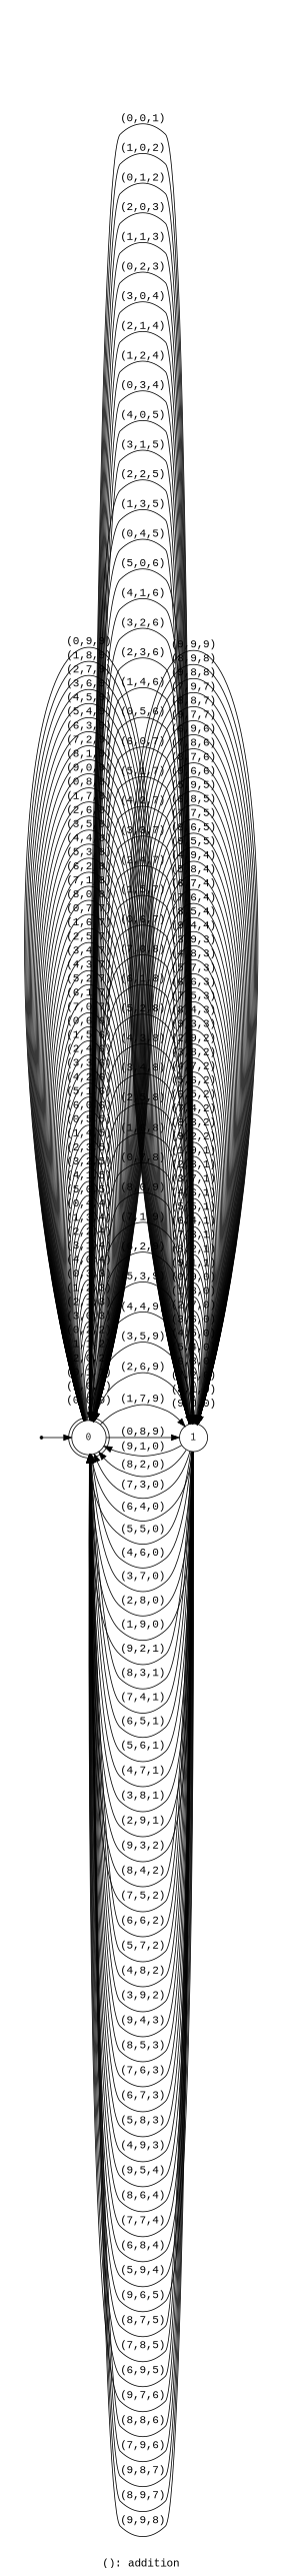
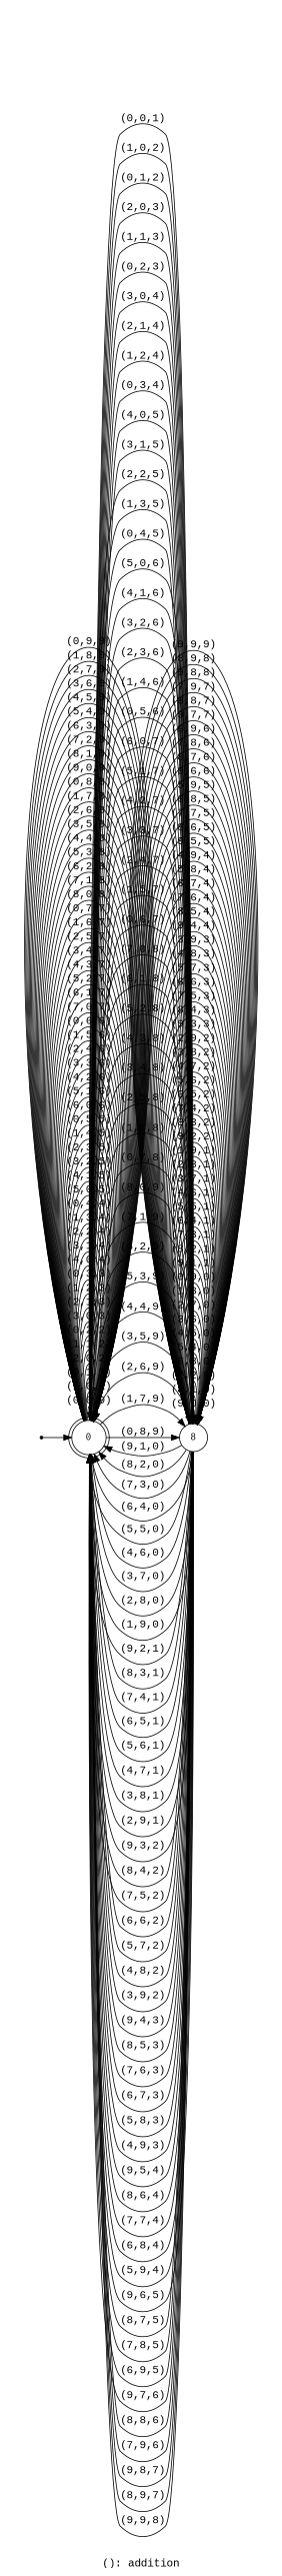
  digraph {
    label="(): addition"
    rankdir=LR
    fontname="Liberation Mono"
    node [fontsize=12 fontname="Liberation Mono"]
    edge [fontname="Liberation Mono"]
    n1 [label=0 shape=doublecircle]
-   n2 [label=1 shape=circle]
+   n2 [label=8 shape=circle]
    n3 [label=1 shape=point]
    n1 -> n1 [label="(0,0,0)"]
    n1 -> n1 [label="(1,0,1)"]
    n1 -> n1 [label="(0,1,1)"]
    n1 -> n1 [label="(2,0,2)"]
    n1 -> n1 [label="(1,1,2)"]
    n1 -> n1 [label="(0,2,2)"]
    n1 -> n1 [label="(3,0,3)"]
    n1 -> n1 [label="(2,1,3)"]
    n1 -> n1 [label="(1,2,3)"]
    n1 -> n1 [label="(0,3,3)"]
    n1 -> n1 [label="(4,0,4)"]
    n1 -> n1 [label="(3,1,4)"]
    n1 -> n1 [label="(2,2,4)"]
    n1 -> n1 [label="(1,3,4)"]
    n1 -> n1 [label="(0,4,4)"]
    n1 -> n1 [label="(5,0,5)"]
    n1 -> n1 [label="(4,1,5)"]
    n1 -> n1 [label="(3,2,5)"]
    n1 -> n1 [label="(2,3,5)"]
    n1 -> n1 [label="(1,4,5)"]
    n1 -> n1 [label="(0,5,5)"]
    n1 -> n1 [label="(6,0,6)"]
    n1 -> n1 [label="(5,1,6)"]
    n1 -> n1 [label="(4,2,6)"]
    n1 -> n1 [label="(3,3,6)"]
    n1 -> n1 [label="(2,4,6)"]
    n1 -> n1 [label="(1,5,6)"]
    n1 -> n1 [label="(0,6,6)"]
    n1 -> n1 [label="(7,0,7)"]
    n1 -> n1 [label="(6,1,7)"]
    n1 -> n1 [label="(5,2,7)"]
    n1 -> n1 [label="(4,3,7)"]
    n1 -> n1 [label="(3,4,7)"]
    n1 -> n1 [label="(2,5,7)"]
    n1 -> n1 [label="(1,6,7)"]
    n1 -> n1 [label="(0,7,7)"]
    n1 -> n1 [label="(8,0,8)"]
    n1 -> n1 [label="(7,1,8)"]
    n1 -> n1 [label="(6,2,8)"]
    n1 -> n1 [label="(5,3,8)"]
    n1 -> n1 [label="(4,4,8)"]
    n1 -> n1 [label="(3,5,8)"]
    n1 -> n1 [label="(2,6,8)"]
    n1 -> n1 [label="(1,7,8)"]
    n1 -> n1 [label="(0,8,8)"]
    n1 -> n1 [label="(9,0,9)"]
    n1 -> n1 [label="(8,1,9)"]
    n1 -> n1 [label="(7,2,9)"]
    n1 -> n1 [label="(6,3,9)"]
    n1 -> n1 [label="(5,4,9)"]
    n1 -> n1 [label="(4,5,9)"]
    n1 -> n1 [label="(3,6,9)"]
    n1 -> n1 [label="(2,7,9)"]
    n1 -> n1 [label="(1,8,9)"]
    n1 -> n1 [label="(0,9,9)"]
    n1 -> n2 [label="(0,0,1)"]
    n1 -> n2 [label="(1,0,2)"]
    n1 -> n2 [label="(0,1,2)"]
    n1 -> n2 [label="(2,0,3)"]
    n1 -> n2 [label="(1,1,3)"]
    n1 -> n2 [label="(0,2,3)"]
    n1 -> n2 [label="(3,0,4)"]
    n1 -> n2 [label="(2,1,4)"]
    n1 -> n2 [label="(1,2,4)"]
    n1 -> n2 [label="(0,3,4)"]
    n1 -> n2 [label="(4,0,5)"]
    n1 -> n2 [label="(3,1,5)"]
    n1 -> n2 [label="(2,2,5)"]
    n1 -> n2 [label="(1,3,5)"]
    n1 -> n2 [label="(0,4,5)"]
    n1 -> n2 [label="(5,0,6)"]
    n1 -> n2 [label="(4,1,6)"]
    n1 -> n2 [label="(3,2,6)"]
    n1 -> n2 [label="(2,3,6)"]
    n1 -> n2 [label="(1,4,6)"]
    n1 -> n2 [label="(0,5,6)"]
    n1 -> n2 [label="(6,0,7)"]
    n1 -> n2 [label="(5,1,7)"]
    n1 -> n2 [label="(4,2,7)"]
    n1 -> n2 [label="(3,3,7)"]
    n1 -> n2 [label="(2,4,7)"]
    n1 -> n2 [label="(1,5,7)"]
    n1 -> n2 [label="(0,6,7)"]
    n1 -> n2 [label="(7,0,8)"]
    n1 -> n2 [label="(6,1,8)"]
    n1 -> n2 [label="(5,2,8)"]
    n1 -> n2 [label="(4,3,8)"]
    n1 -> n2 [label="(3,4,8)"]
    n1 -> n2 [label="(2,5,8)"]
    n1 -> n2 [label="(1,6,8)"]
    n1 -> n2 [label="(0,7,8)"]
    n1 -> n2 [label="(8,0,9)"]
    n1 -> n2 [label="(7,1,9)"]
    n1 -> n2 [label="(6,2,9)"]
    n1 -> n2 [label="(5,3,9)"]
    n1 -> n2 [label="(4,4,9)"]
    n1 -> n2 [label="(3,5,9)"]
    n1 -> n2 [label="(2,6,9)"]
    n1 -> n2 [label="(1,7,9)"]
    n1 -> n2 [label="(0,8,9)"]
    n2 -> n1 [label="(9,1,0)"]
    n2 -> n1 [label="(8,2,0)"]
    n2 -> n1 [label="(7,3,0)"]
    n2 -> n1 [label="(6,4,0)"]
    n2 -> n1 [label="(5,5,0)"]
    n2 -> n1 [label="(4,6,0)"]
    n2 -> n1 [label="(3,7,0)"]
    n2 -> n1 [label="(2,8,0)"]
    n2 -> n1 [label="(1,9,0)"]
    n2 -> n1 [label="(9,2,1)"]
    n2 -> n1 [label="(8,3,1)"]
    n2 -> n1 [label="(7,4,1)"]
    n2 -> n1 [label="(6,5,1)"]
    n2 -> n1 [label="(5,6,1)"]
    n2 -> n1 [label="(4,7,1)"]
    n2 -> n1 [label="(3,8,1)"]
    n2 -> n1 [label="(2,9,1)"]
    n2 -> n1 [label="(9,3,2)"]
    n2 -> n1 [label="(8,4,2)"]
    n2 -> n1 [label="(7,5,2)"]
    n2 -> n1 [label="(6,6,2)"]
    n2 -> n1 [label="(5,7,2)"]
    n2 -> n1 [label="(4,8,2)"]
    n2 -> n1 [label="(3,9,2)"]
    n2 -> n1 [label="(9,4,3)"]
    n2 -> n1 [label="(8,5,3)"]
    n2 -> n1 [label="(7,6,3)"]
    n2 -> n1 [label="(6,7,3)"]
    n2 -> n1 [label="(5,8,3)"]
    n2 -> n1 [label="(4,9,3)"]
    n2 -> n1 [label="(9,5,4)"]
    n2 -> n1 [label="(8,6,4)"]
    n2 -> n1 [label="(7,7,4)"]
    n2 -> n1 [label="(6,8,4)"]
    n2 -> n1 [label="(5,9,4)"]
    n2 -> n1 [label="(9,6,5)"]
    n2 -> n1 [label="(8,7,5)"]
    n2 -> n1 [label="(7,8,5)"]
    n2 -> n1 [label="(6,9,5)"]
    n2 -> n1 [label="(9,7,6)"]
    n2 -> n1 [label="(8,8,6)"]
    n2 -> n1 [label="(7,9,6)"]
    n2 -> n1 [label="(9,8,7)"]
    n2 -> n1 [label="(8,9,7)"]
    n2 -> n1 [label="(9,9,8)"]
    n2 -> n2 [label="(9,0,0)"]
    n2 -> n2 [label="(8,1,0)"]
    n2 -> n2 [label="(7,2,0)"]
    n2 -> n2 [label="(6,3,0)"]
    n2 -> n2 [label="(5,4,0)"]
    n2 -> n2 [label="(4,5,0)"]
    n2 -> n2 [label="(3,6,0)"]
    n2 -> n2 [label="(2,7,0)"]
    n2 -> n2 [label="(1,8,0)"]
    n2 -> n2 [label="(0,9,0)"]
    n2 -> n2 [label="(9,1,1)"]
    n2 -> n2 [label="(8,2,1)"]
    n2 -> n2 [label="(7,3,1)"]
    n2 -> n2 [label="(6,4,1)"]
    n2 -> n2 [label="(5,5,1)"]
    n2 -> n2 [label="(4,6,1)"]
    n2 -> n2 [label="(3,7,1)"]
    n2 -> n2 [label="(2,8,1)"]
    n2 -> n2 [label="(1,9,1)"]
    n2 -> n2 [label="(9,2,2)"]
    n2 -> n2 [label="(8,3,2)"]
    n2 -> n2 [label="(7,4,2)"]
    n2 -> n2 [label="(6,5,2)"]
    n2 -> n2 [label="(5,6,2)"]
    n2 -> n2 [label="(4,7,2)"]
    n2 -> n2 [label="(3,8,2)"]
    n2 -> n2 [label="(2,9,2)"]
    n2 -> n2 [label="(9,3,3)"]
    n2 -> n2 [label="(8,4,3)"]
    n2 -> n2 [label="(7,5,3)"]
    n2 -> n2 [label="(6,6,3)"]
    n2 -> n2 [label="(5,7,3)"]
    n2 -> n2 [label="(4,8,3)"]
    n2 -> n2 [label="(3,9,3)"]
    n2 -> n2 [label="(9,4,4)"]
    n2 -> n2 [label="(8,5,4)"]
    n2 -> n2 [label="(7,6,4)"]
    n2 -> n2 [label="(6,7,4)"]
    n2 -> n2 [label="(5,8,4)"]
    n2 -> n2 [label="(4,9,4)"]
    n2 -> n2 [label="(9,5,5)"]
    n2 -> n2 [label="(8,6,5)"]
    n2 -> n2 [label="(7,7,5)"]
    n2 -> n2 [label="(6,8,5)"]
    n2 -> n2 [label="(5,9,5)"]
    n2 -> n2 [label="(9,6,6)"]
    n2 -> n2 [label="(8,7,6)"]
    n2 -> n2 [label="(7,8,6)"]
    n2 -> n2 [label="(6,9,6)"]
    n2 -> n2 [label="(9,7,7)"]
    n2 -> n2 [label="(8,8,7)"]
    n2 -> n2 [label="(7,9,7)"]
    n2 -> n2 [label="(9,8,8)"]
    n2 -> n2 [label="(8,9,8)"]
    n2 -> n2 [label="(9,9,9)"]
    n3 -> n1
  }
